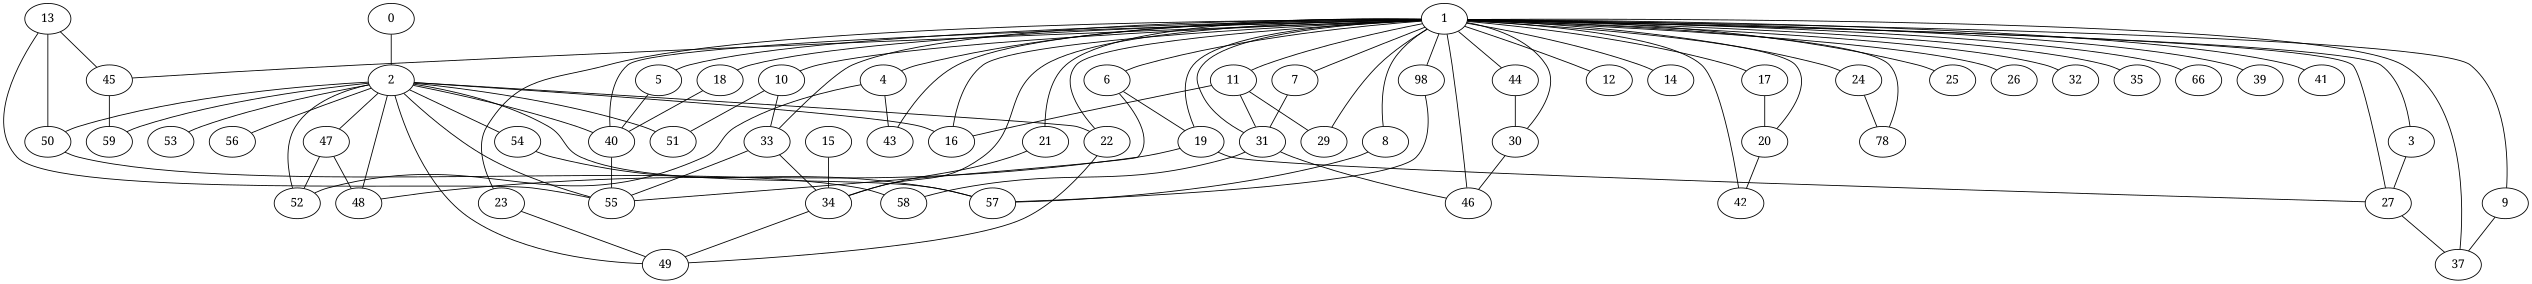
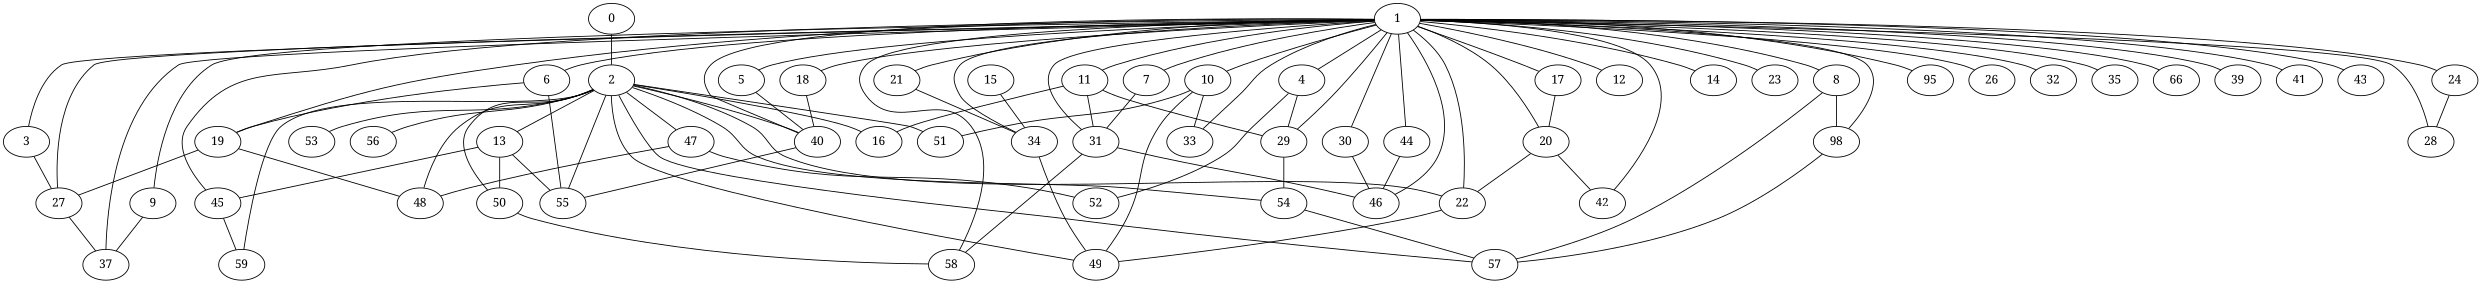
  graph {
    fontname="Noto Serif"
    node [fontname="Noto Serif"]
    edge [fontname="Noto Serif"]
    0
    2
    1
    3
    4
    5
    6
    7
    8
    9
    10
    11
    12
    14
    16
    17
    18
    19
    20
    21
    22
    23
    24
-   25
+   25 [label=95]
    26
    27
-   28 [label=78]
+   28
    29
    30
    31
    32
    33
    34
    35
    n35 [label=66]
    37
    n37 [label=98]
    39
    40
    41
    42
    43
    44
    45
    46
    47
    48
    49
    50
    51
    52
    53
    54
    55
    56
    57
    59
    13
    15
    58
    0 -- 2
    2 -- 16
    2 -- 22
    2 -- 40
    2 -- 47
    2 -- 48
    2 -- 49
    2 -- 50
    2 -- 51
-   2 -- 52
+   2 -- 13
    2 -- 53
    2 -- 54
    2 -- 55
    2 -- 56
    2 -- 57
    2 -- 59
    1 -- 3
    1 -- 4
    1 -- 5
    1 -- 6
    1 -- 7
    1 -- 8
    1 -- 9
    1 -- 10
    1 -- 11
    1 -- 12
    1 -- 14
-   1 -- 16
+   1 -- 58
    1 -- 17
    1 -- 18
    1 -- 19
    1 -- 20
    1 -- 21
    1 -- 22
    1 -- 23
    1 -- 24
    1 -- 25
    1 -- 26
    1 -- 27
    1 -- 28
    1 -- 29
    1 -- 30
    1 -- 31
    1 -- 32
    1 -- 33
    1 -- 34
    1 -- 35
    1 -- n35
    1 -- 37
    1 -- n37
    1 -- 39
    1 -- 40
    1 -- 41
    1 -- 42
    1 -- 43
    1 -- 44
    1 -- 45
    1 -- 46
    3 -- 27
-   4 -- 43
+   4 -- 29
    4 -- 52
    5 -- 40
    6 -- 19
    6 -- 55
    7 -- 31
+   8 -- n37
    8 -- 57
    9 -- 37
    10 -- 33
-   23 -- 49
+   10 -- 49
    10 -- 51
    11 -- 16
    11 -- 29
    11 -- 31
    17 -- 20
    18 -- 40
    19 -- 27
    19 -- 48
+   20 -- 22
    20 -- 42
    21 -- 34
    22 -- 49
    24 -- 28
    27 -- 37
+   29 -- 54
    30 -- 46
    31 -- 46
    31 -- 58
-   33 -- 34
-   33 -- 55
    34 -- 49
    n37 -- 57
    40 -- 55
-   44 -- 30
+   44 -- 46
    45 -- 59
    47 -- 48
    47 -- 52
    50 -- 58
    54 -- 57
    13 -- 45
    13 -- 50
    13 -- 55
    15 -- 34
  }
